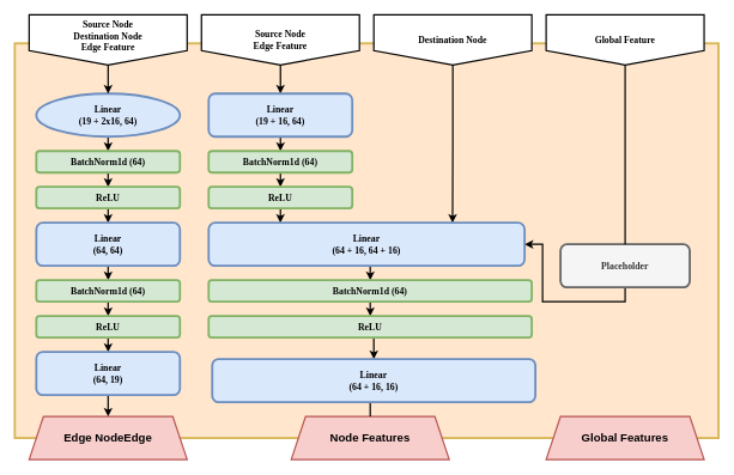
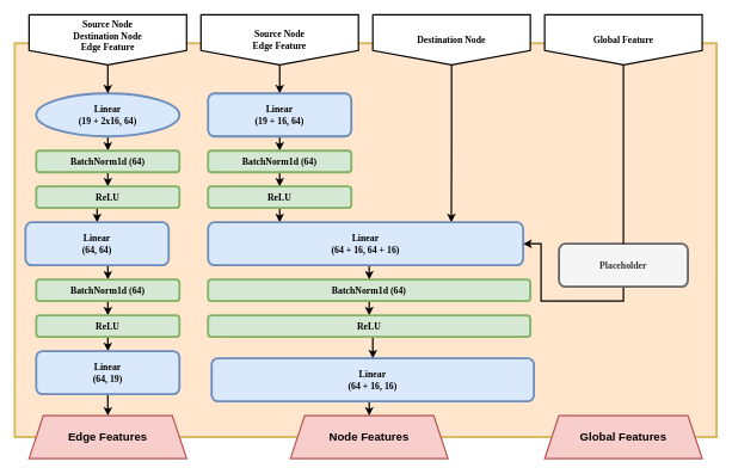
  <mxCell id="0" />
  <mxCell id="1" parent="0" />
  <mxCell id="2" value="" style="rounded=0;whiteSpace=wrap;html=1;strokeWidth=3;fillColor=#FFE6CC;strokeColor=#d6b656;perimeterSpacing=1;gradientColor=none;" vertex="1" parent="1"><mxGeometry x="20" y="60" width="980" height="550" as="geometry" /></mxCell>
- <mxCell id="3" value="Edge NodeEdge" style="shape=trapezoid;perimeter=trapezoidPerimeter;whiteSpace=wrap;html=1;fixedSize=1;strokeWidth=2;fillColor=#f8cecc;strokeColor=#b85450;fontStyle=1;fontSize=16;" vertex="1" parent="1"><mxGeometry x="40" y="580" width="220" height="60" as="geometry" /></mxCell>
+ <mxCell id="3" value="Edge Features" style="shape=trapezoid;perimeter=trapezoidPerimeter;whiteSpace=wrap;html=1;fixedSize=1;strokeWidth=2;fillColor=#f8cecc;strokeColor=#b85450;fontStyle=1;fontSize=16;" vertex="1" parent="1"><mxGeometry x="40" y="580" width="220" height="60" as="geometry" /></mxCell>
  <mxCell id="4" value="Node Features" style="shape=trapezoid;perimeter=trapezoidPerimeter;whiteSpace=wrap;html=1;fixedSize=1;strokeWidth=2;fillColor=#f8cecc;strokeColor=#b85450;fontStyle=1;fontSize=16;" vertex="1" parent="1"><mxGeometry x="405" y="580" width="220" height="60" as="geometry" /></mxCell>
  <mxCell id="5" value="Global Features" style="shape=trapezoid;perimeter=trapezoidPerimeter;whiteSpace=wrap;html=1;fixedSize=1;strokeWidth=2;fillColor=#f8cecc;strokeColor=#b85450;fontStyle=1;fontSize=16;" vertex="1" parent="1"><mxGeometry x="760" y="580" width="220" height="60" as="geometry" /></mxCell>
  <mxCell id="6" style="edgeStyle=orthogonalEdgeStyle;rounded=0;orthogonalLoop=1;jettySize=auto;html=1;exitX=0.5;exitY=1;exitDx=0;exitDy=0;entryX=0.5;entryY=0;entryDx=0;entryDy=0;strokeWidth=2;" edge="1" parent="1" source="7" target="9"><mxGeometry relative="1" as="geometry" /></mxCell>
  <mxCell id="7" value="Linear &lt;br style=&quot;font-size: 13px;&quot;&gt;(19 + 2x16, 64)" style="ellipse;whiteSpace=wrap;html=1;fillColor=#dae8fc;strokeColor=#6c8ebf;strokeWidth=3;fontFamily=Avenir;fontSize=13;fontStyle=1;" vertex="1" parent="1"><mxGeometry x="50" y="130" width="200" height="60" as="geometry" /></mxCell>
  <mxCell id="8" style="edgeStyle=orthogonalEdgeStyle;rounded=0;orthogonalLoop=1;jettySize=auto;html=1;exitX=0.5;exitY=1;exitDx=0;exitDy=0;entryX=0.5;entryY=0;entryDx=0;entryDy=0;strokeWidth=2;" edge="1" parent="1" source="9" target="11"><mxGeometry relative="1" as="geometry" /></mxCell>
  <mxCell id="9" value="BatchNorm1d (64)" style="rounded=1;whiteSpace=wrap;html=1;fillColor=#d5e8d4;strokeColor=#82b366;strokeWidth=3;fontFamily=Avenir;fontSize=13;fontStyle=1" vertex="1" parent="1"><mxGeometry x="50" y="210" width="200" height="30" as="geometry" /></mxCell>
  <mxCell id="10" style="edgeStyle=orthogonalEdgeStyle;rounded=0;orthogonalLoop=1;jettySize=auto;html=1;exitX=0.5;exitY=1;exitDx=0;exitDy=0;entryX=0.5;entryY=0;entryDx=0;entryDy=0;strokeWidth=2;" edge="1" parent="1" source="11" target="23"><mxGeometry relative="1" as="geometry" /></mxCell>
  <mxCell id="11" value="ReLU" style="rounded=1;whiteSpace=wrap;html=1;fillColor=#d5e8d4;strokeColor=#82b366;strokeWidth=3;fontFamily=Avenir;fontSize=13;fontStyle=1" vertex="1" parent="1"><mxGeometry x="50" y="260" width="200" height="30" as="geometry" /></mxCell>
  <mxCell id="12" style="edgeStyle=orthogonalEdgeStyle;rounded=0;orthogonalLoop=1;jettySize=auto;html=1;exitX=0.5;exitY=1;exitDx=0;exitDy=0;strokeWidth=2;" edge="1" parent="1" source="13" target="37"><mxGeometry relative="1" as="geometry" /></mxCell>
  <mxCell id="13" value="Placeholder" style="rounded=1;whiteSpace=wrap;html=1;fillColor=#f5f5f5;strokeColor=#666666;strokeWidth=3;fontFamily=Avenir;fontSize=13;fontStyle=1;fontColor=#333333;" vertex="1" parent="1"><mxGeometry x="780" y="340" width="180" height="60" as="geometry" /></mxCell>
  <mxCell id="14" style="edgeStyle=orthogonalEdgeStyle;rounded=0;orthogonalLoop=1;jettySize=auto;html=1;exitX=0.5;exitY=1;exitDx=0;exitDy=0;entryX=0.5;entryY=0;entryDx=0;entryDy=0;fontSize=11;strokeWidth=2;" edge="1" parent="1" source="15" target="7"><mxGeometry relative="1" as="geometry" /></mxCell>
  <mxCell id="15" value="Source Node&lt;br style=&quot;font-size: 13px;&quot;&gt;Destination Node&lt;br style=&quot;font-size: 13px;&quot;&gt;Edge Feature" style="shape=offPageConnector;whiteSpace=wrap;html=1;strokeWidth=2;fontFamily=Avenir;fontSize=13;fontStyle=1;size=0.286;verticalAlign=top;" vertex="1" parent="1"><mxGeometry x="40" y="20" width="220" height="70" as="geometry" /></mxCell>
  <mxCell id="16" style="edgeStyle=orthogonalEdgeStyle;rounded=0;orthogonalLoop=1;jettySize=auto;html=1;exitX=0.5;exitY=1;exitDx=0;exitDy=0;entryX=0.5;entryY=0;entryDx=0;entryDy=0;strokeWidth=2;" edge="1" parent="1" source="17" target="31"><mxGeometry relative="1" as="geometry" /></mxCell>
  <mxCell id="17" value="Source Node&lt;br&gt;Edge Feature" style="shape=offPageConnector;whiteSpace=wrap;html=1;strokeWidth=2;fontFamily=Avenir;fontSize=13;fontStyle=1;size=0.286;verticalAlign=middle;" vertex="1" parent="1"><mxGeometry x="280" y="20" width="220" height="70" as="geometry" /></mxCell>
  <mxCell id="18" style="edgeStyle=orthogonalEdgeStyle;rounded=0;orthogonalLoop=1;jettySize=auto;html=1;exitX=0.5;exitY=1;exitDx=0;exitDy=0;entryX=0.772;entryY=0;entryDx=0;entryDy=0;entryPerimeter=0;strokeWidth=2;" edge="1" parent="1" source="19" target="37"><mxGeometry relative="1" as="geometry" /></mxCell>
  <mxCell id="19" value="Destination Node" style="shape=offPageConnector;whiteSpace=wrap;html=1;strokeWidth=2;fontFamily=Avenir;fontSize=13;fontStyle=1;size=0.286;verticalAlign=middle;" vertex="1" parent="1"><mxGeometry x="520" y="20" width="220" height="70" as="geometry" /></mxCell>
  <mxCell id="20" style="edgeStyle=orthogonalEdgeStyle;rounded=0;orthogonalLoop=1;jettySize=auto;html=1;exitX=0.5;exitY=1;exitDx=0;exitDy=0;entryX=0.5;entryY=0;entryDx=0;entryDy=0;strokeWidth=2;endArrow=none;" edge="1" parent="1" source="21" target="13"><mxGeometry relative="1" as="geometry" /></mxCell>
  <mxCell id="21" value="Global Feature" style="shape=offPageConnector;whiteSpace=wrap;html=1;strokeWidth=2;fontFamily=Avenir;fontSize=13;fontStyle=1;size=0.286;verticalAlign=middle;" vertex="1" parent="1"><mxGeometry x="760" y="20" width="220" height="70" as="geometry" /></mxCell>
  <mxCell id="22" style="edgeStyle=orthogonalEdgeStyle;rounded=0;orthogonalLoop=1;jettySize=auto;html=1;exitX=0.5;exitY=1;exitDx=0;exitDy=0;entryX=0.5;entryY=0;entryDx=0;entryDy=0;strokeWidth=2;" edge="1" parent="1" source="23" target="25"><mxGeometry relative="1" as="geometry" /></mxCell>
- <mxCell id="23" value="Linear &lt;br style=&quot;font-size: 13px;&quot;&gt;(64, 64)" style="rounded=1;whiteSpace=wrap;html=1;fillColor=#dae8fc;strokeColor=#6c8ebf;strokeWidth=3;fontFamily=Avenir;fontSize=13;fontStyle=1" vertex="1" parent="1"><mxGeometry x="50" y="310" width="200" height="60" as="geometry" /></mxCell>
+ <mxCell id="23" value="Linear &lt;br style=&quot;font-size: 13px;&quot;&gt;(64, 64)" style="rounded=1;whiteSpace=wrap;html=1;fillColor=#dae8fc;strokeColor=#6c8ebf;strokeWidth=3;fontFamily=Avenir;fontSize=13;fontStyle=1" vertex="1" parent="1"><mxGeometry x="35" y="310" width="200" height="60" as="geometry" /></mxCell>
  <mxCell id="24" style="edgeStyle=orthogonalEdgeStyle;rounded=0;orthogonalLoop=1;jettySize=auto;html=1;exitX=0.5;exitY=1;exitDx=0;exitDy=0;entryX=0.5;entryY=0;entryDx=0;entryDy=0;strokeWidth=2;" edge="1" parent="1" source="25" target="27"><mxGeometry relative="1" as="geometry" /></mxCell>
  <mxCell id="25" value="BatchNorm1d (64)" style="rounded=1;whiteSpace=wrap;html=1;fillColor=#d5e8d4;strokeColor=#82b366;strokeWidth=3;fontFamily=Avenir;fontSize=13;fontStyle=1" vertex="1" parent="1"><mxGeometry x="50" y="390" width="200" height="30" as="geometry" /></mxCell>
  <mxCell id="26" style="edgeStyle=orthogonalEdgeStyle;rounded=0;orthogonalLoop=1;jettySize=auto;html=1;exitX=0.5;exitY=1;exitDx=0;exitDy=0;entryX=0.5;entryY=0;entryDx=0;entryDy=0;strokeWidth=2;" edge="1" parent="1" source="27" target="29"><mxGeometry relative="1" as="geometry" /></mxCell>
  <mxCell id="27" value="ReLU" style="rounded=1;whiteSpace=wrap;html=1;fillColor=#d5e8d4;strokeColor=#82b366;strokeWidth=3;fontFamily=Avenir;fontSize=13;fontStyle=1" vertex="1" parent="1"><mxGeometry x="50" y="440" width="200" height="30" as="geometry" /></mxCell>
  <mxCell id="28" style="edgeStyle=orthogonalEdgeStyle;rounded=0;orthogonalLoop=1;jettySize=auto;html=1;exitX=0.5;exitY=1;exitDx=0;exitDy=0;entryX=0.5;entryY=0;entryDx=0;entryDy=0;strokeWidth=2;" edge="1" parent="1" source="29" target="3"><mxGeometry relative="1" as="geometry" /></mxCell>
  <mxCell id="29" value="Linear &lt;br style=&quot;font-size: 13px;&quot;&gt;(64, 19)" style="rounded=1;whiteSpace=wrap;html=1;fillColor=#dae8fc;strokeColor=#6c8ebf;strokeWidth=3;fontFamily=Avenir;fontSize=13;fontStyle=1" vertex="1" parent="1"><mxGeometry x="50" y="490" width="200" height="60" as="geometry" /></mxCell>
  <mxCell id="30" style="edgeStyle=orthogonalEdgeStyle;rounded=0;orthogonalLoop=1;jettySize=auto;html=1;exitX=0.5;exitY=1;exitDx=0;exitDy=0;entryX=0.5;entryY=0;entryDx=0;entryDy=0;strokeWidth=2;" edge="1" parent="1" source="31" target="33"><mxGeometry relative="1" as="geometry" /></mxCell>
  <mxCell id="31" value="Linear &lt;br style=&quot;font-size: 13px;&quot;&gt;(19 + 16, 64)" style="rounded=1;whiteSpace=wrap;html=1;fillColor=#dae8fc;strokeColor=#6c8ebf;strokeWidth=3;fontFamily=Avenir;fontSize=13;fontStyle=1" vertex="1" parent="1"><mxGeometry x="290" y="130" width="200" height="60" as="geometry" /></mxCell>
  <mxCell id="32" style="edgeStyle=orthogonalEdgeStyle;rounded=0;orthogonalLoop=1;jettySize=auto;html=1;exitX=0.5;exitY=1;exitDx=0;exitDy=0;entryX=0.5;entryY=0;entryDx=0;entryDy=0;strokeWidth=2;" edge="1" parent="1" source="33" target="35"><mxGeometry relative="1" as="geometry" /></mxCell>
  <mxCell id="33" value="BatchNorm1d (64)" style="rounded=1;whiteSpace=wrap;html=1;fillColor=#d5e8d4;strokeColor=#82b366;strokeWidth=3;fontFamily=Avenir;fontSize=13;fontStyle=1" vertex="1" parent="1"><mxGeometry x="290" y="210" width="200" height="30" as="geometry" /></mxCell>
  <mxCell id="34" style="edgeStyle=orthogonalEdgeStyle;rounded=0;orthogonalLoop=1;jettySize=auto;html=1;exitX=0.5;exitY=1;exitDx=0;exitDy=0;entryX=0.227;entryY=0;entryDx=0;entryDy=0;entryPerimeter=0;strokeWidth=2;" edge="1" parent="1" source="35" target="37"><mxGeometry relative="1" as="geometry" /></mxCell>
  <mxCell id="35" value="ReLU" style="rounded=1;whiteSpace=wrap;html=1;fillColor=#d5e8d4;strokeColor=#82b366;strokeWidth=3;fontFamily=Avenir;fontSize=13;fontStyle=1" vertex="1" parent="1"><mxGeometry x="290" y="260" width="200" height="30" as="geometry" /></mxCell>
  <mxCell id="36" style="edgeStyle=orthogonalEdgeStyle;rounded=0;orthogonalLoop=1;jettySize=auto;html=1;exitX=0.5;exitY=1;exitDx=0;exitDy=0;entryX=0.5;entryY=0;entryDx=0;entryDy=0;strokeWidth=2;" edge="1" parent="1" source="37" target="39"><mxGeometry relative="1" as="geometry" /></mxCell>
  <mxCell id="37" value="Linear &lt;br style=&quot;font-size: 13px;&quot;&gt;(64 + 16, 64 + 16)" style="rounded=1;whiteSpace=wrap;html=1;fillColor=#dae8fc;strokeColor=#6c8ebf;strokeWidth=3;fontFamily=Avenir;fontSize=13;fontStyle=1" vertex="1" parent="1"><mxGeometry x="290" y="310" width="440" height="60" as="geometry" /></mxCell>
  <mxCell id="38" style="edgeStyle=orthogonalEdgeStyle;rounded=0;orthogonalLoop=1;jettySize=auto;html=1;exitX=0.5;exitY=1;exitDx=0;exitDy=0;entryX=0.5;entryY=0;entryDx=0;entryDy=0;strokeWidth=2;" edge="1" parent="1" source="39" target="41"><mxGeometry relative="1" as="geometry" /></mxCell>
  <mxCell id="39" value="BatchNorm1d (64)" style="rounded=1;whiteSpace=wrap;html=1;fillColor=#d5e8d4;strokeColor=#82b366;strokeWidth=3;fontFamily=Avenir;fontSize=13;fontStyle=1" vertex="1" parent="1"><mxGeometry x="290" y="390" width="450" height="30" as="geometry" /></mxCell>
  <mxCell id="40" style="edgeStyle=orthogonalEdgeStyle;rounded=0;orthogonalLoop=1;jettySize=auto;html=1;exitX=0.5;exitY=1;exitDx=0;exitDy=0;entryX=0.5;entryY=0;entryDx=0;entryDy=0;strokeWidth=2;" edge="1" parent="1" source="41" target="43"><mxGeometry relative="1" as="geometry" /></mxCell>
  <mxCell id="41" value="ReLU" style="rounded=1;whiteSpace=wrap;html=1;fillColor=#d5e8d4;strokeColor=#82b366;strokeWidth=3;fontFamily=Avenir;fontSize=13;fontStyle=1" vertex="1" parent="1"><mxGeometry x="290" y="440" width="450" height="30" as="geometry" /></mxCell>
- <mxCell id="42" style="edgeStyle=orthogonalEdgeStyle;rounded=0;orthogonalLoop=1;jettySize=auto;html=1;exitX=0.5;exitY=1;exitDx=0;exitDy=0;entryX=0.5;entryY=0;entryDx=0;entryDy=0;strokeWidth=2;endArrow=none;" edge="1" parent="1" source="43" target="4"><mxGeometry relative="1" as="geometry" /></mxCell>
+ <mxCell id="42" style="edgeStyle=orthogonalEdgeStyle;rounded=0;orthogonalLoop=1;jettySize=auto;html=1;exitX=0.5;exitY=1;exitDx=0;exitDy=0;entryX=0.5;entryY=0;entryDx=0;entryDy=0;strokeWidth=2;" edge="1" parent="1" source="43" target="4"><mxGeometry relative="1" as="geometry" /></mxCell>
  <mxCell id="43" value="Linear &lt;br style=&quot;font-size: 13px;&quot;&gt;(64 + 16, 16)" style="rounded=1;whiteSpace=wrap;html=1;fillColor=#dae8fc;strokeColor=#6c8ebf;strokeWidth=3;fontFamily=Avenir;fontSize=13;fontStyle=1" vertex="1" parent="1"><mxGeometry x="295" y="500" width="450" height="60" as="geometry" /></mxCell>
